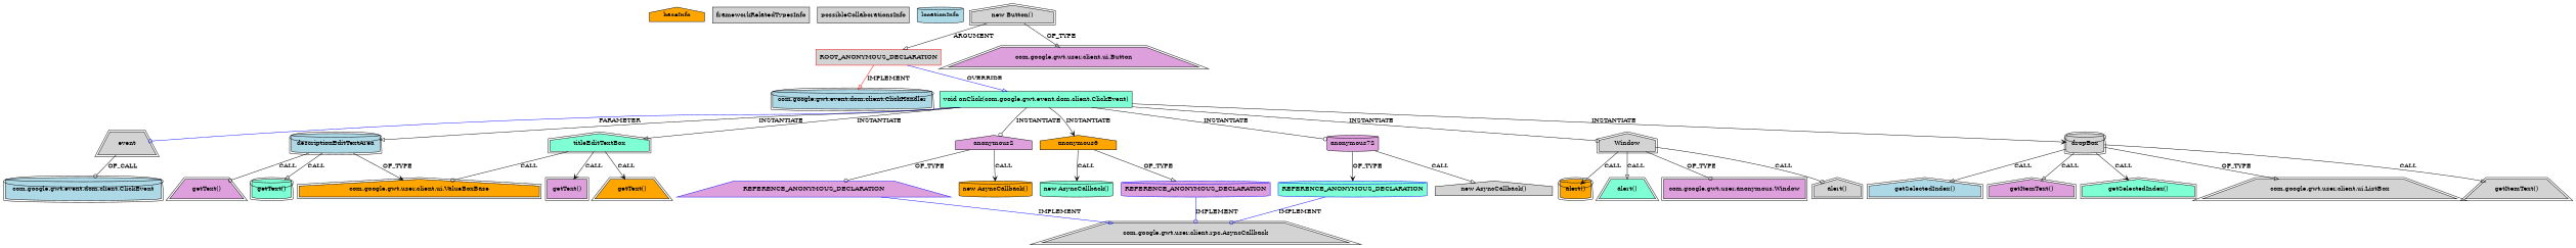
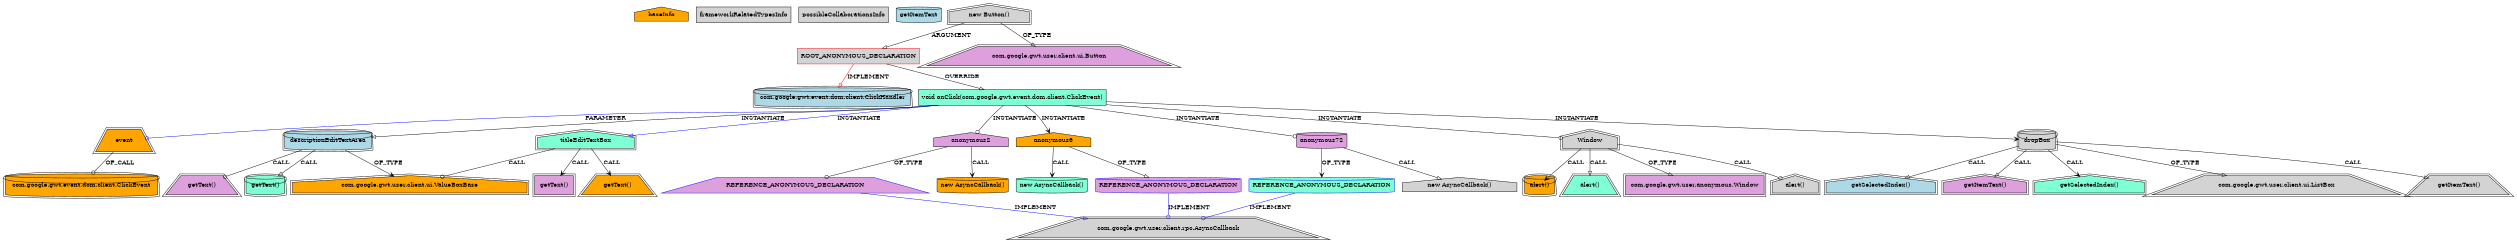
  digraph {
    node [fillcolor=lightgrey shape=house style=filled isFrameworkType=true vertexType=INSIDE_CALL peripheries=2]
    edge [arrowhead=onormal]
    baseInfo [category=extension_graph fillcolor=orange graphId=875 isAnonymous=true possibleRelation=true isFrameworkType="" vertexType="" peripheries=""]
    frameworkRelatedTypesInfo [0="com.google.gwt.event.dom.client.ClickHandler" shape=box isFrameworkType="" vertexType="" peripheries=""]
    possibleCollaborationsInfo [0="875~OVERRIDING_METHOD_DECLARATION-INSTANTIATION-~com.google.gwt.event.dom.client.ClickHandler ~com.google.gwt.user.client.rpc.AsyncCallback ~true~true" shape=box isFrameworkType="" vertexType="" peripheries=""]
-   locationInfo [contextSignature="com.google.gwt.user.client.ui.DialogBox createTaskEditDialogBox(com.bobvash.resolutiontracker.client.TaskListClientView,com.bobvash.resolutiontracker.client.SingleTaskClientView)" filePath="/bobvash-Resolution-Tracker/Resolution-Tracker-master/ResolutionTracker/src/com/bobvash/resolutiontracker/client/ResolutionDayWidget.java" fillcolor=lightblue graphId=875 projectName="bobvash-Resolution-Tracker" shape=cylinder isFrameworkType="" vertexType="" peripheries=""]
+   locationInfo [contextSignature="com.google.gwt.user.client.ui.DialogBox createTaskEditDialogBox(com.bobvash.resolutiontracker.client.TaskListClientView,com.bobvash.resolutiontracker.client.SingleTaskClientView)" filePath="/bobvash-Resolution-Tracker/Resolution-Tracker-master/ResolutionTracker/src/com/bobvash/resolutiontracker/client/ResolutionDayWidget.java" fillcolor=lightblue graphId=875 projectName="bobvash-Resolution-Tracker" shape=cylinder label=getItemText isFrameworkType="" vertexType="" peripheries=""]
    n5 [color=red isFrameworkType=false label=ROOT_ANONYMOUS_DECLARATION shape=box vertexType=ROOT_ANONYMOUS_DECLARATION peripheries=""]
    n6 [fillcolor=lightblue label="com.google.gwt.event.dom.client.ClickHandler" shape=cylinder vertexType=FRAMEWORK_INTERFACE_TYPE]
    n7 [fillcolor=aquamarine isFrameworkType=false label="void onClick(com.google.gwt.event.dom.client.ClickEvent)" shape=box vertexType=OVERRIDING_METHOD_DECLARATION peripheries=""]
-   n8 [label=event shape=trapezium vertexType=PARAMETER_DECLARATION]
+   n8 [fillcolor=orange label=event shape=trapezium vertexType=PARAMETER_DECLARATION]
    n9 [fillcolor=aquamarine label=titleEditTextBox vertexType=VARIABLE_EXPRESION]
    n10 [fillcolor=plum isFrameworkType=false label=anonymous2 vertexType=VARIABLE_EXPRESION peripheries=""]
    n11 [label=Window vertexType=VARIABLE_EXPRESION]
    n12 [fillcolor=lightblue label=descriptionEditTextArea shape=cylinder vertexType=VARIABLE_EXPRESION]
    n13 [fillcolor=orange isFrameworkType=false label=anonymous6 vertexType=VARIABLE_EXPRESION peripheries=""]
    n14 [label=dropBox shape=cylinder vertexType=VARIABLE_EXPRESION]
    n15 [fillcolor=plum isFrameworkType=false label=anonymous72 shape=cylinder vertexType=VARIABLE_EXPRESION peripheries=""]
    n16 [label="new Button()" vertexType=OUTSIDE_CONSTRUCTOR_CALL]
    n17 [fillcolor=plum label="com.google.gwt.user.client.ui.Button" shape=trapezium vertexType=FRAMEWORK_CLASS_TYPE]
-   n18 [fillcolor=lightblue label="com.google.gwt.event.dom.client.ClickEvent" shape=cylinder vertexType=FRAMEWORK_CLASS_TYPE]
+   n18 [fillcolor=orange label="com.google.gwt.event.dom.client.ClickEvent" shape=cylinder vertexType=FRAMEWORK_CLASS_TYPE]
    n19 [fillcolor=orange label="com.google.gwt.user.client.ui.ValueBoxBase" vertexType=FRAMEWORK_CLASS_TYPE]
    n20 [fillcolor=plum label="getText()" shape=box]
    n21 [fillcolor=orange label="getText()" shape=trapezium]
    n22 [color=blue fillcolor=plum isFrameworkType=false label=REFERENCE_ANONYMOUS_DECLARATION shape=trapezium vertexType=REFERENCE_ANONYMOUS_DECLARATION peripheries=""]
    n23 [fillcolor=orange isFrameworkType=false label="new AsyncCallback()" shape=cylinder vertexType=CONSTRUCTOR_CALL peripheries=""]
    n24 [fillcolor=plum label="com.google.gwt.user.anonymous.Window" shape=box vertexType=FRAMEWORK_CLASS_TYPE]
    n25 [label="alert()"]
    n26 [fillcolor=orange label="alert()" shape=cylinder]
    n27 [fillcolor=aquamarine label="alert()" shape=trapezium]
    n28 [fillcolor=plum label="getText()" shape=trapezium]
    n29 [fillcolor=aquamarine label="getText()" shape=cylinder]
    n30 [color=blue fillcolor=plum isFrameworkType=false label=REFERENCE_ANONYMOUS_DECLARATION shape=cylinder vertexType=REFERENCE_ANONYMOUS_DECLARATION peripheries=""]
    n31 [fillcolor=aquamarine isFrameworkType=false label="new AsyncCallback()" shape=cylinder vertexType=CONSTRUCTOR_CALL peripheries=""]
    n32 [label="com.google.gwt.user.client.ui.ListBox" shape=trapezium vertexType=FRAMEWORK_CLASS_TYPE]
    n33 [label="getItemText()" shape=trapezium]
    n34 [fillcolor=lightblue label="getSelectedIndex()"]
    n35 [fillcolor=plum label="getItemText()"]
    n36 [fillcolor=aquamarine label="getSelectedIndex()"]
    n37 [color=blue fillcolor=aquamarine isFrameworkType=false label=REFERENCE_ANONYMOUS_DECLARATION shape=cylinder vertexType=REFERENCE_ANONYMOUS_DECLARATION peripheries=""]
    n38 [isFrameworkType=false label="new AsyncCallback()" vertexType=CONSTRUCTOR_CALL peripheries=""]
    n39 [label="com.google.gwt.user.client.rpc.AsyncCallback" shape=trapezium vertexType=FRAMEWORK_INTERFACE_TYPE]
    n5 -> n6 [color=red label=IMPLEMENT]
-   n5 -> n7 [label=OVERRIDE color=blue]
+   n5 -> n7 [label=OVERRIDE]
    n7 -> n8 [arrowhead=odot color=blue label=PARAMETER]
-   n7 -> n9 [label=INSTANTIATE]
+   n7 -> n9 [label=INSTANTIATE color=blue]
    n7 -> n10 [arrowhead=odot label=INSTANTIATE]
    n7 -> n11 [arrowhead=odot label=INSTANTIATE]
    n7 -> n12 [label=INSTANTIATE]
    n7 -> n13 [arrowhead=vee label=INSTANTIATE]
    n7 -> n14 [arrowhead=vee label=INSTANTIATE]
    n7 -> n15 [arrowhead=odot label=INSTANTIATE]
    n8 -> n18 [arrowhead=odot label=OF_CALL]
    n9 -> n19 [arrowhead=odot label=CALL]
    n9 -> n20 [arrowhead=vee label=CALL]
    n9 -> n21 [arrowhead=vee label=CALL]
    n10 -> n22 [arrowhead=odot label=OF_TYPE]
    n10 -> n23 [arrowhead=vee label=CALL]
-   n11 -> n24 [arrowhead=odot label=OF_TYPE]
+   n11 -> n24 [label=OF_TYPE]
    n11 -> n25 [arrowhead=odot label=CALL]
    n11 -> n26 [arrowhead=vee label=CALL]
    n11 -> n27 [label=CALL]
    n12 -> n19 [arrowhead=vee label=OF_TYPE]
    n12 -> n28 [arrowhead=odot label=CALL]
    n12 -> n29 [label=CALL]
    n13 -> n30 [label=OF_TYPE]
    n13 -> n31 [arrowhead=vee label=CALL]
    n14 -> n32 [label=OF_TYPE]
    n14 -> n33 [label=CALL]
    n14 -> n34 [label=CALL]
    n14 -> n35 [label=CALL]
    n14 -> n36 [arrowhead=vee label=CALL]
    n15 -> n37 [arrowhead=vee label=OF_TYPE]
    n15 -> n38 [label=CALL]
    n16 -> n5 [label=ARGUMENT]
    n16 -> n17 [label=OF_TYPE]
    n22 -> n39 [color=blue label=IMPLEMENT]
    n30 -> n39 [arrowhead=odot color=blue label=IMPLEMENT]
    n37 -> n39 [arrowhead=odot color=blue label=IMPLEMENT]
  }
